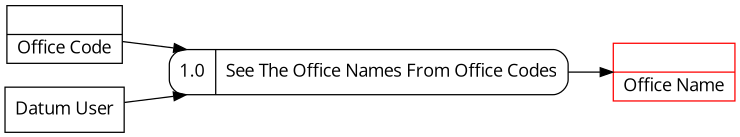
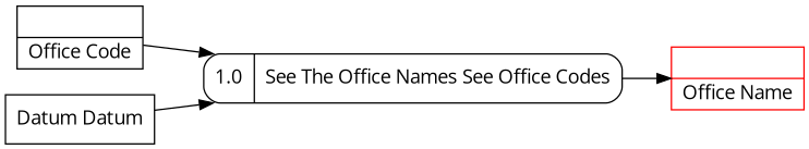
  digraph {
    fontname="Open Sans"
    rankdir=LR
    node [fontname="Open Sans" shape=record]
    edge [fontname="Open Sans"]
    n1 [label="<f0>  |<f1> Office Code "]
-   n2 [label="{<f0> 1.0|<f1> See The Office Names From Office Codes }" shape=Mrecord]
+   n2 [label="{<f0> 1.0|<f1> See The Office Names See Office Codes }" shape=Mrecord]
    n3 [color=red label="<f0>  |<f1> Office Name "]
-   n4 [label="Datum User" shape=box]
+   n4 [label="Datum Datum" shape=box]
    n1 -> n2
    n2 -> n3
    n4 -> n2
  }
